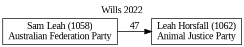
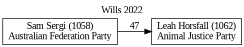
  digraph {
    label="Wills 2022"
    labelloc=t
    mclimit=10
    rankdir=LR
    fontname="Liberation Serif"
    node [shape=box fontname="Liberation Serif"]
    n1 [label="Leah Horsfall (1062)\nAnimal Justice Party"]
-   n2 [label="Sam Leah (1058)\nAustralian Federation Party"]
+   n2 [label="Sam Sergi (1058)\nAustralian Federation Party"]
    n2 -> n1 [label=47 fontname="Liberation Serif"]
  }
